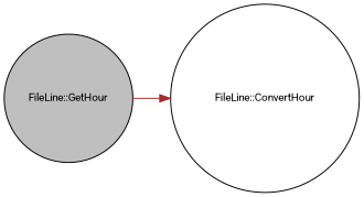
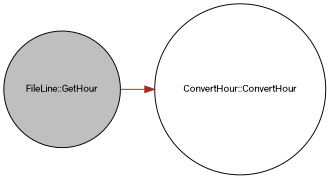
  digraph {
    rankdir=LR
    fontname=Roboto
    node [color=black fontname=Roboto fontsize=10 shape=circle style=filled]
    n1 [fillcolor=grey75 fontcolor=black height=0.2 label="FileLine::GetHour" width=0.4]
-   n2 [fillcolor=white height=0.2 label="FileLine::ConvertHour" width=0.4]
+   n2 [fillcolor=white height=0.2 label="ConvertHour::ConvertHour" width=0.4]
    n1 -> n2 [color=brown fontname=Roboto fontsize=10 labelfontname=Helvetica labelfontsize=10 style=solid]
  }
